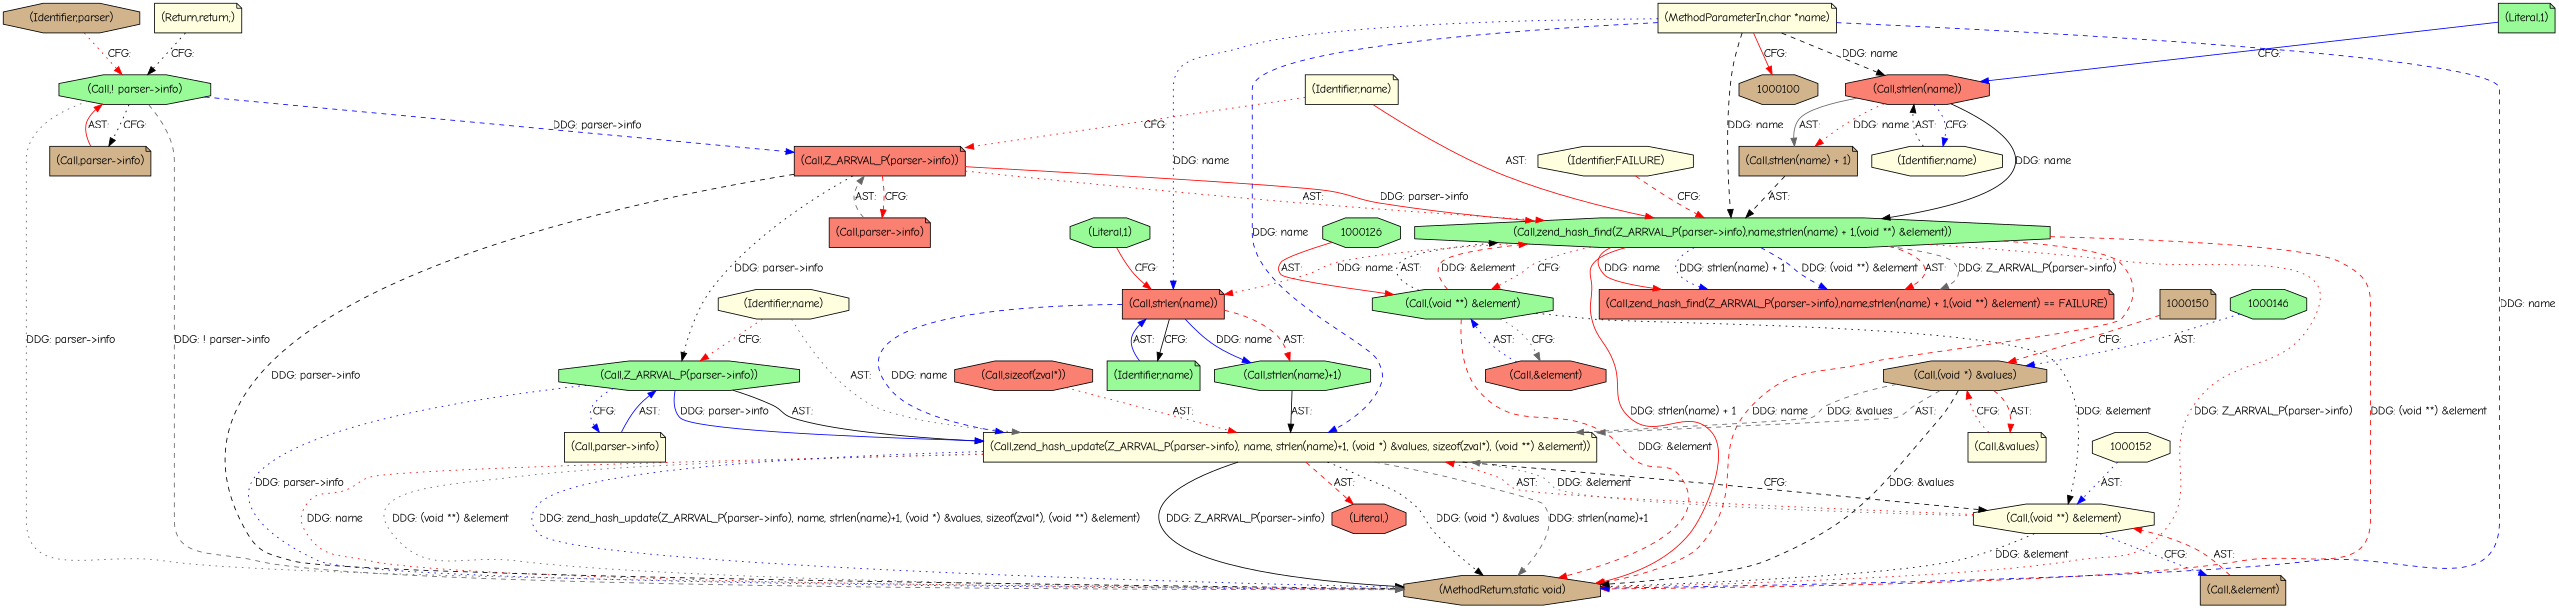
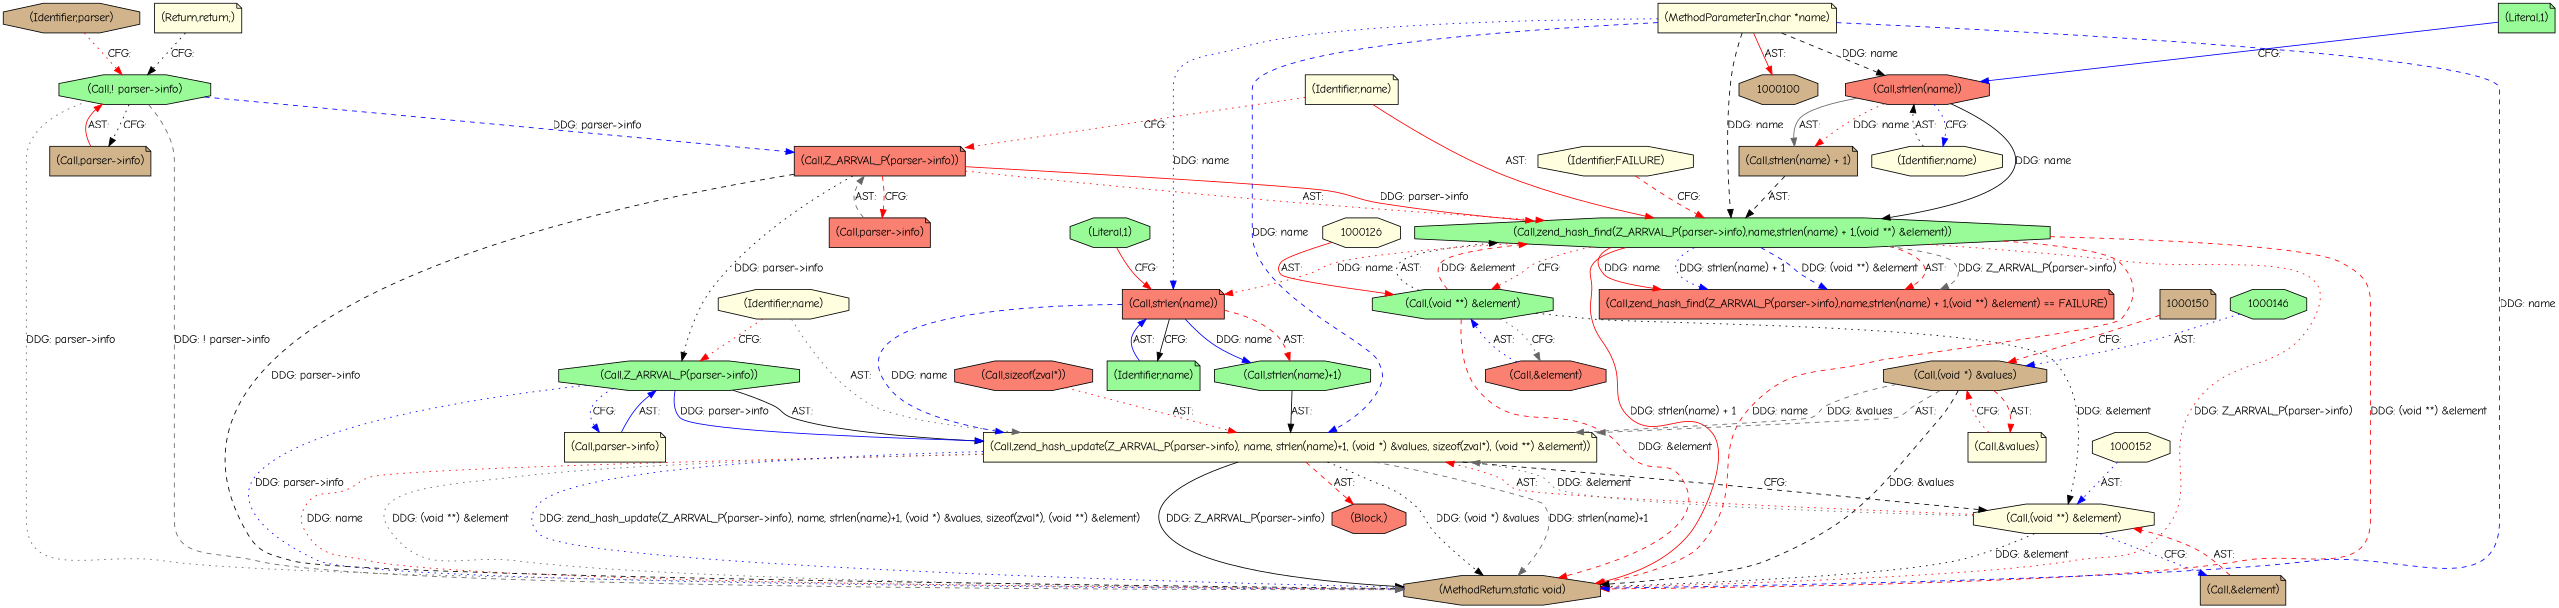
  digraph {
    fontname="Comic Neue"
    node [fillcolor=lightyellow fontname="Comic Neue" shape=octagon style=filled]
    edge [color=red fontname="Comic Neue" style=dotted]
    n1 [label="(Call,zend_hash_update(Z_ARRVAL_P(parser->info), name, strlen(name)+1, (void *) &values, sizeof(zval*), (void **) &element))" shape=note]
    n2 [label="(Call,(void **) &element)"]
-   n3 [fillcolor=salmon label="(Literal,)"]
+   n3 [fillcolor=salmon label="(Block,)"]
    n4 [fillcolor=tan label="(MethodReturn,static void)"]
    n5 [fillcolor=tan label="(Call,&element)" shape=note]
    n6 [fillcolor=palegreen label="(Call,Z_ARRVAL_P(parser->info))"]
    n7 [label="(Call,parser->info)" shape=note]
    n8 [fillcolor=salmon label="(Call,Z_ARRVAL_P(parser->info))" shape=note]
    n9 [fillcolor=palegreen label="(Call,zend_hash_find(Z_ARRVAL_P(parser->info),name,strlen(name) + 1,(void **) &element))"]
    n10 [fillcolor=salmon label="(Call,parser->info)" shape=note]
    n11 [fillcolor=salmon label="(Call,strlen(name))" shape=note]
    n12 [fillcolor=palegreen label="(Call,(void **) &element)"]
    n13 [fillcolor=salmon label="(Call,zend_hash_find(Z_ARRVAL_P(parser->info),name,strlen(name) + 1,(void **) &element) == FAILURE)" shape=note]
    n14 [fillcolor=palegreen label="(Call,! parser->info)"]
    n15 [fillcolor=tan label="(Call,parser->info)" shape=note]
    n16 [fillcolor=palegreen label="(Call,strlen(name)+1)"]
    n17 [fillcolor=palegreen label="(Identifier,name)" shape=note]
    n18 [fillcolor=salmon label="(Call,&element)"]
    n19 [fillcolor=salmon label="(Call,strlen(name))"]
    n20 [fillcolor=tan label="(Call,strlen(name) + 1)" shape=note]
    n21 [label="(Identifier,name)"]
    n22 [label="(MethodParameterIn,char *name)" shape=note]
    1000100 [fillcolor=tan]
    n24 [fillcolor=tan label="(Call,(void *) &values)"]
    n25 [label="(Call,&values)" shape=note]
    n26 [label="(Return,return;)" shape=note]
    n27 [fillcolor=tan label="(Identifier,parser)"]
    n28 [fillcolor=salmon label="(Call,sizeof(zval*))"]
    n29 [label="(Identifier,name)" shape=note]
    n30 [label="(Identifier,FAILURE)"]
    n31 [label="(Identifier,name)"]
    n32 [fillcolor=palegreen label="(Literal,1)" shape=note]
    n33 [fillcolor=palegreen label="(Literal,1)"]
-   1000126 [fillcolor=palegreen]
+   1000126
    1000146 [fillcolor=palegreen]
    1000150 [fillcolor=tan shape=note]
    1000152
    n1 -> n2 [color=black label="CFG: " style=dashed]
    n1 -> n3 [label="AST: " style=dashed]
    n1 -> n4 [color=gray40 label="DDG: strlen(name)+1" style=dashed]
    n1 -> n4 [label="DDG: name"]
    n1 -> n4 [color=gray40 label="DDG: (void **) &element"]
    n1 -> n4 [color=blue label="DDG: zend_hash_update(Z_ARRVAL_P(parser->info), name, strlen(name)+1, (void *) &values, sizeof(zval*), (void **) &element)"]
    n1 -> n4 [color=black label="DDG: Z_ARRVAL_P(parser->info)" style=solid]
    n1 -> n4 [color=black label="DDG: (void *) &values"]
    n2 -> n1 [label="AST: "]
    n2 -> n1 [color=gray40 label="DDG: &element"]
    n2 -> n4 [color=black label="DDG: &element"]
    n2 -> n5 [color=blue label="CFG: "]
    n5 -> n2 [label="AST: " style=dashed]
    n6 -> n1 [color=black label="AST: " style=solid]
    n6 -> n1 [color=blue label="DDG: parser->info" style=solid]
    n6 -> n4 [color=blue label="DDG: parser->info"]
    n6 -> n7 [color=blue label="CFG: "]
    n7 -> n6 [color=blue label="AST: " style=solid]
    n8 -> n4 [color=black label="DDG: parser->info" style=dashed]
    n8 -> n6 [color=black label="DDG: parser->info"]
    n8 -> n9 [label="AST: "]
    n8 -> n9 [label="DDG: parser->info" style=solid]
    n8 -> n10 [label="CFG: " style=dashed]
    n9 -> n4 [label="DDG: (void **) &element" style=dashed]
    n9 -> n4 [label="DDG: strlen(name) + 1" style=solid]
    n9 -> n4 [label="DDG: name" style=dashed]
    n9 -> n4 [label="DDG: Z_ARRVAL_P(parser->info)"]
    n9 -> n11 [label="DDG: name"]
    n9 -> n12 [label="CFG: "]
    n9 -> n13 [label="AST: " style=dashed]
    n9 -> n13 [color=gray40 label="DDG: Z_ARRVAL_P(parser->info)" style=dashed]
    n9 -> n13 [label="DDG: name" style=solid]
    n9 -> n13 [color=blue label="DDG: strlen(name) + 1"]
    n9 -> n13 [color=blue label="DDG: (void **) &element" style=dashed]
    n10 -> n8 [color=gray40 label="AST: " style=dashed]
    n11 -> n1 [color=blue label="DDG: name" style=dashed]
    n11 -> n16 [label="AST: " style=dashed]
    n11 -> n16 [color=blue label="DDG: name" style=solid]
    n11 -> n17 [color=black label="CFG: " style=solid]
    n12 -> n2 [color=black label="DDG: &element"]
    n12 -> n4 [label="DDG: &element" style=dashed]
    n12 -> n9 [color=black label="AST: "]
    n12 -> n9 [label="DDG: &element" style=dashed]
    n12 -> n18 [color=gray40 label="CFG: "]
    n14 -> n4 [color=gray40 label="DDG: parser->info"]
    n14 -> n4 [color=gray40 label="DDG: ! parser->info" style=dashed]
    n14 -> n8 [color=blue label="DDG: parser->info" style=dashed]
    n14 -> n15 [color=black label="CFG: "]
    n15 -> n14 [label="AST: " style=solid]
    n16 -> n1 [color=black label="AST: " style=solid]
    n17 -> n11 [color=blue label="AST: " style=solid]
    n18 -> n12 [color=blue label="AST: "]
    n19 -> n9 [color=black label="DDG: name" style=solid]
    n19 -> n20 [color=gray40 label="AST: " style=solid]
    n19 -> n20 [label="DDG: name"]
    n19 -> n21 [color=blue label="CFG: "]
    n20 -> n9 [color=black label="AST: " style=dashed]
    n21 -> n19 [color=black label="AST: "]
    n22 -> n1 [color=blue label="DDG: name" style=dashed]
    n22 -> n4 [color=blue label="DDG: name" style=dashed]
    n22 -> n9 [color=black label="DDG: name" style=dashed]
    n22 -> n11 [color=blue label="DDG: name"]
    n22 -> n19 [color=black label="DDG: name" style=dashed]
-   n22 -> 1000100 [label="CFG: " style=solid]
+   n22 -> 1000100 [label="AST: " style=solid]
    n24 -> n1 [color=gray40 label="AST: " style=dashed]
    n24 -> n1 [color=gray40 label="DDG: &values" style=dashed]
    n24 -> n4 [color=black label="DDG: &values" style=dashed]
    n24 -> n25 [label="AST: " style=dashed]
    n25 -> n24 [label="CFG: "]
    n26 -> n14 [color=black label="CFG: "]
    n27 -> n14 [label="CFG: "]
    n28 -> n1 [label="AST: "]
    n29 -> n8 [label="CFG: "]
    n29 -> n9 [label="AST: " style=solid]
    n30 -> n9 [label="CFG: " style=dashed]
    n31 -> n1 [color=gray40 label="AST: "]
    n31 -> n6 [label="CFG: "]
    n32 -> n19 [color=blue label="CFG: " style=solid]
    n33 -> n11 [label="CFG: " style=solid]
    1000126 -> n12 [label="AST: " style=solid]
    1000146 -> n24 [color=blue label="AST: "]
    1000150 -> n24 [label="CFG: " style=dashed]
    1000152 -> n2 [color=blue label="AST: "]
  }
